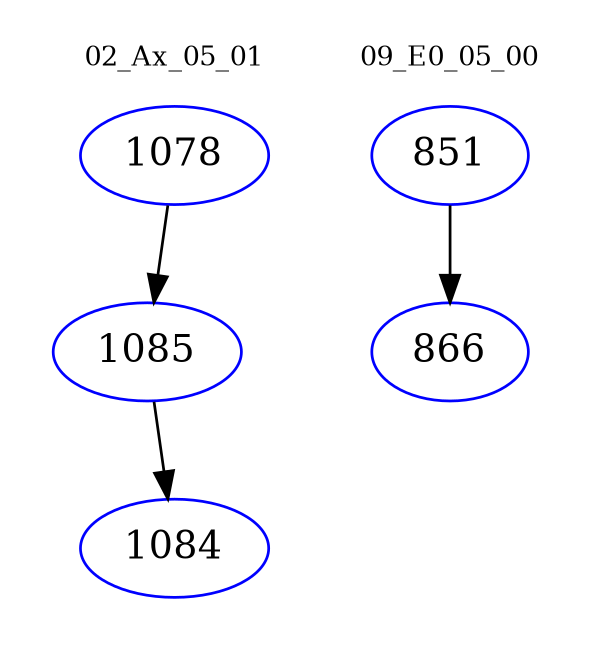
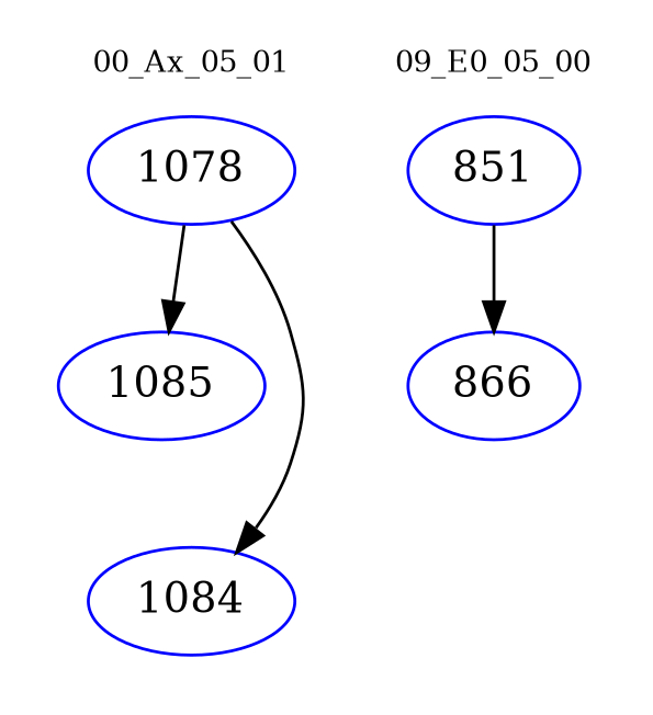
  digraph {
    node [color=blue]
    edge [color=black]
    n1 [label=1078]
    n2 [label=1085]
    n3 [label=1084]
    n4 [label=851]
    n5 [label=866]
    subgraph cluster_1 {
      color=white
      fontsize=10
-     label="02_Ax_05_01"
+     label="00_Ax_05_01"
      n1
      n2
      n3
    }
    subgraph cluster_2 {
      color=white
      fontsize=10
      label="09_E0_05_00"
      n4
      n5
    }
    n1 -> n2
-   n2 -> n3
+   n1 -> n3
    n4 -> n5
  }
